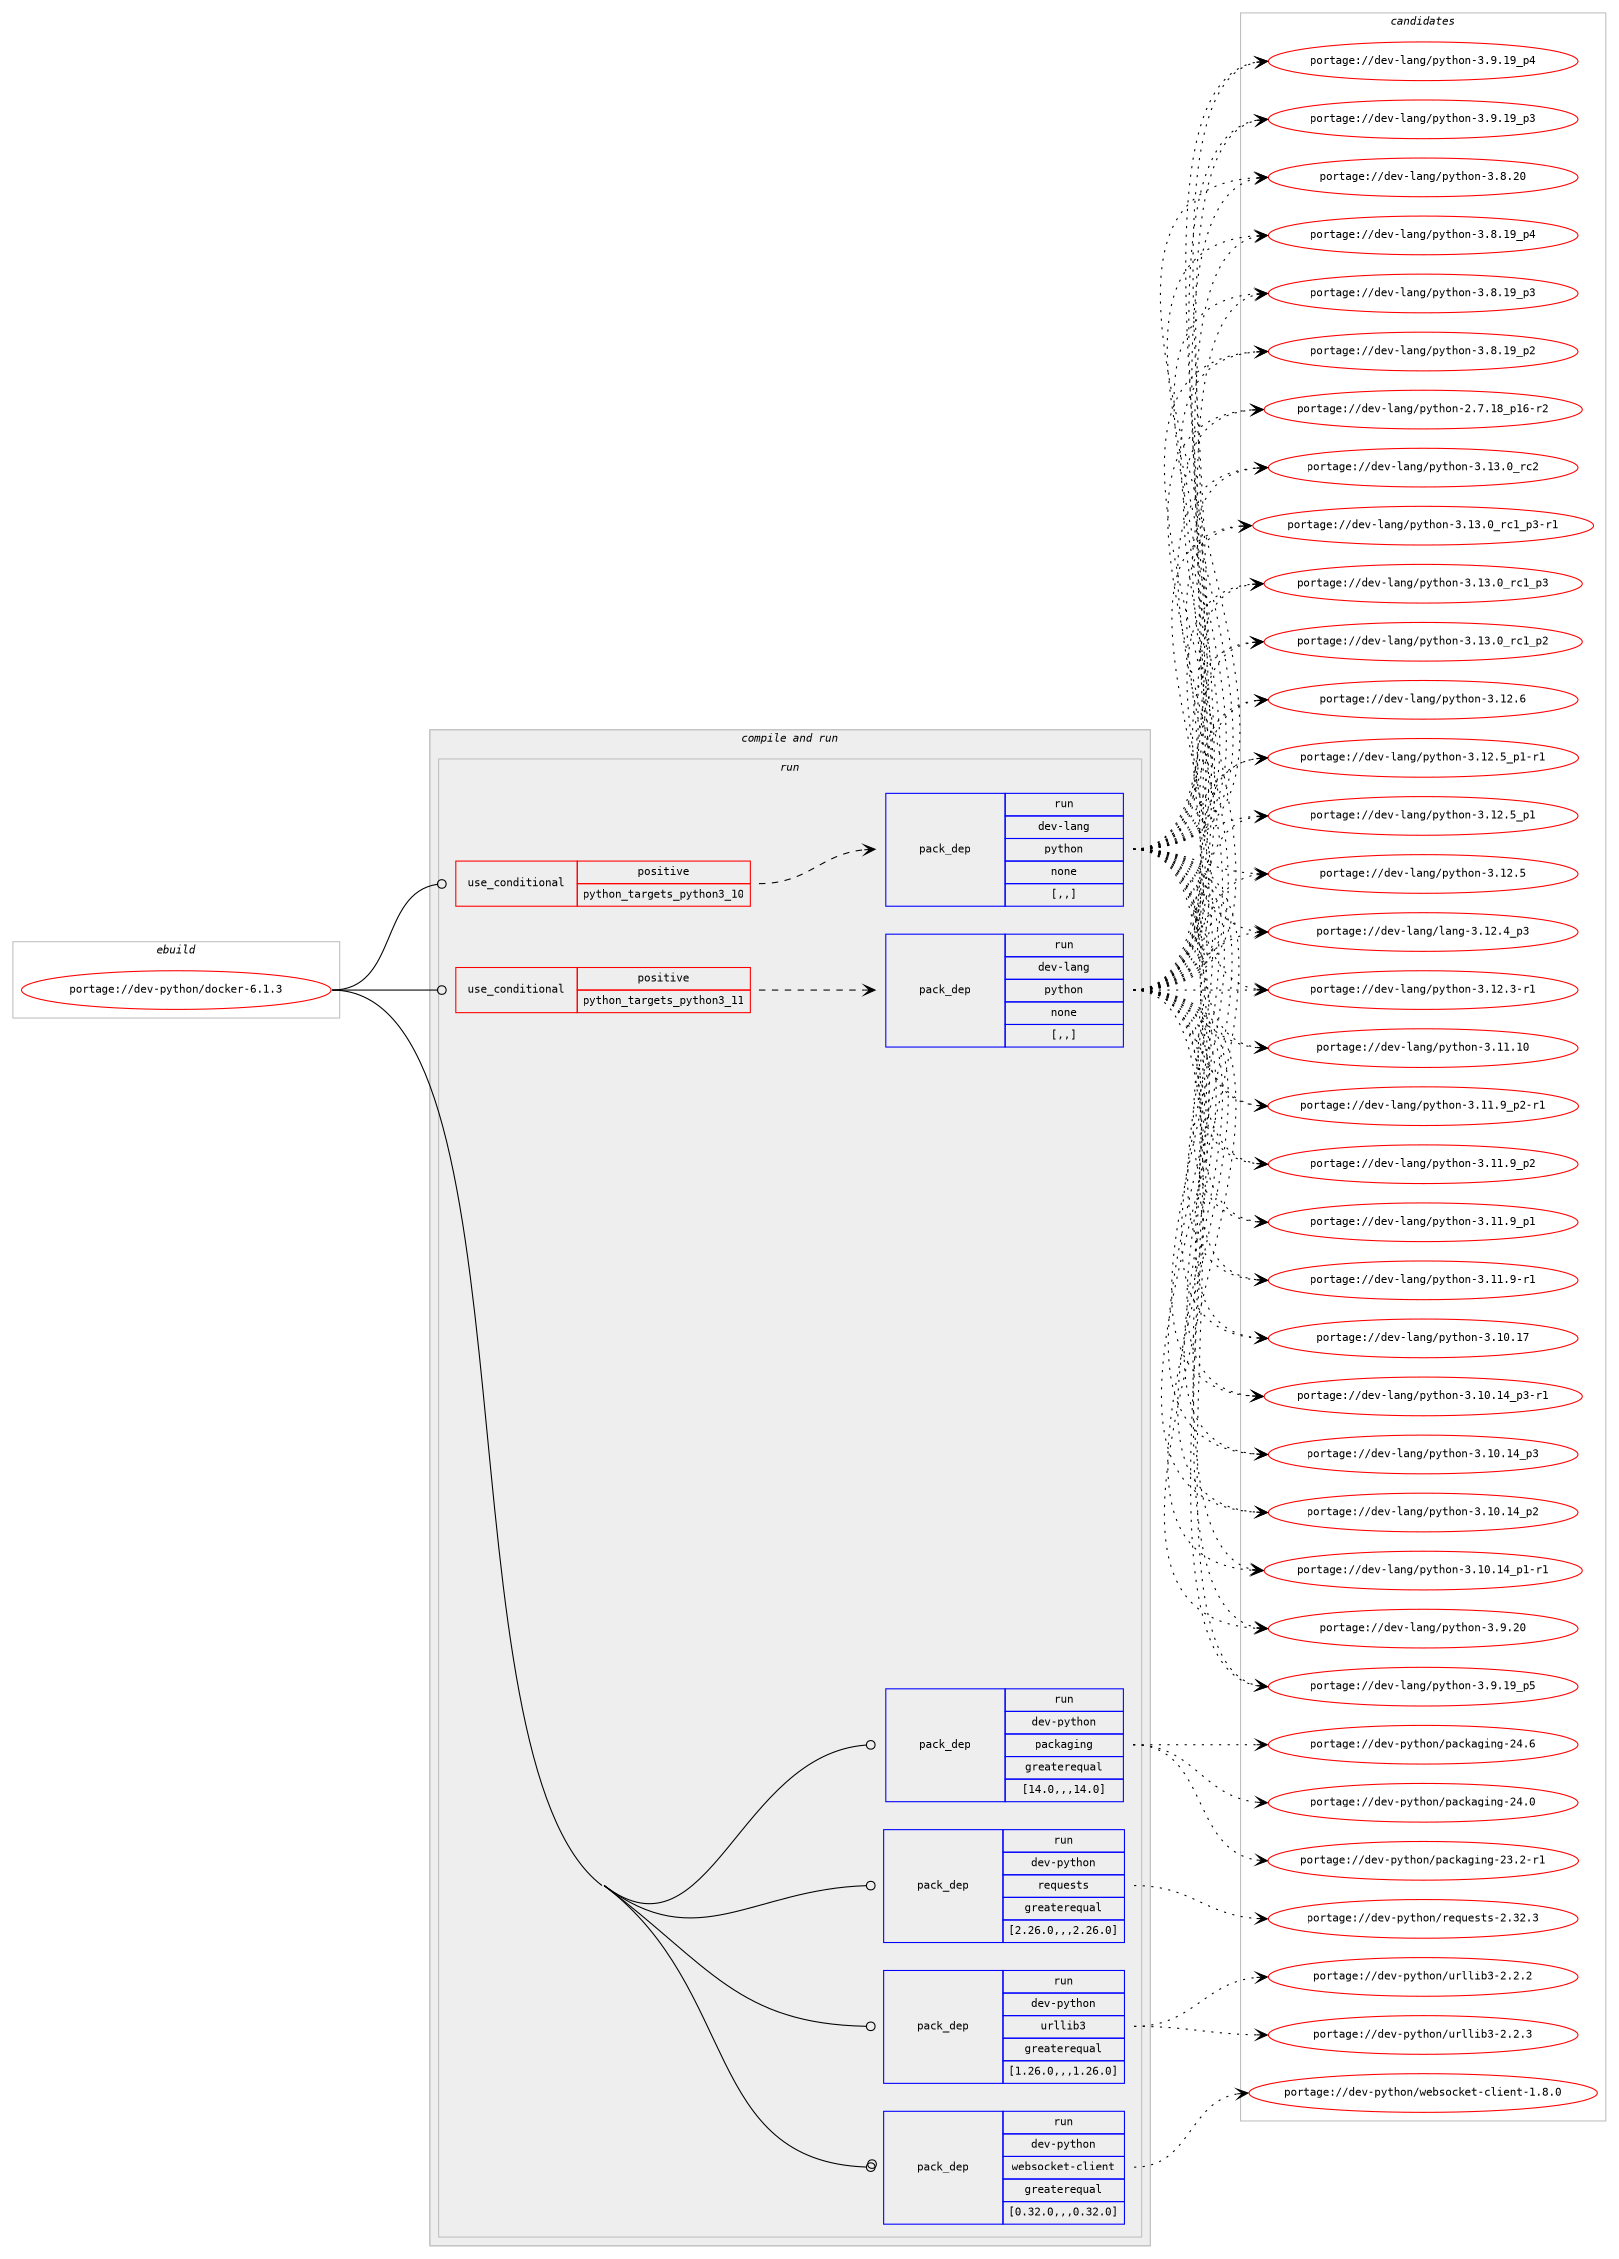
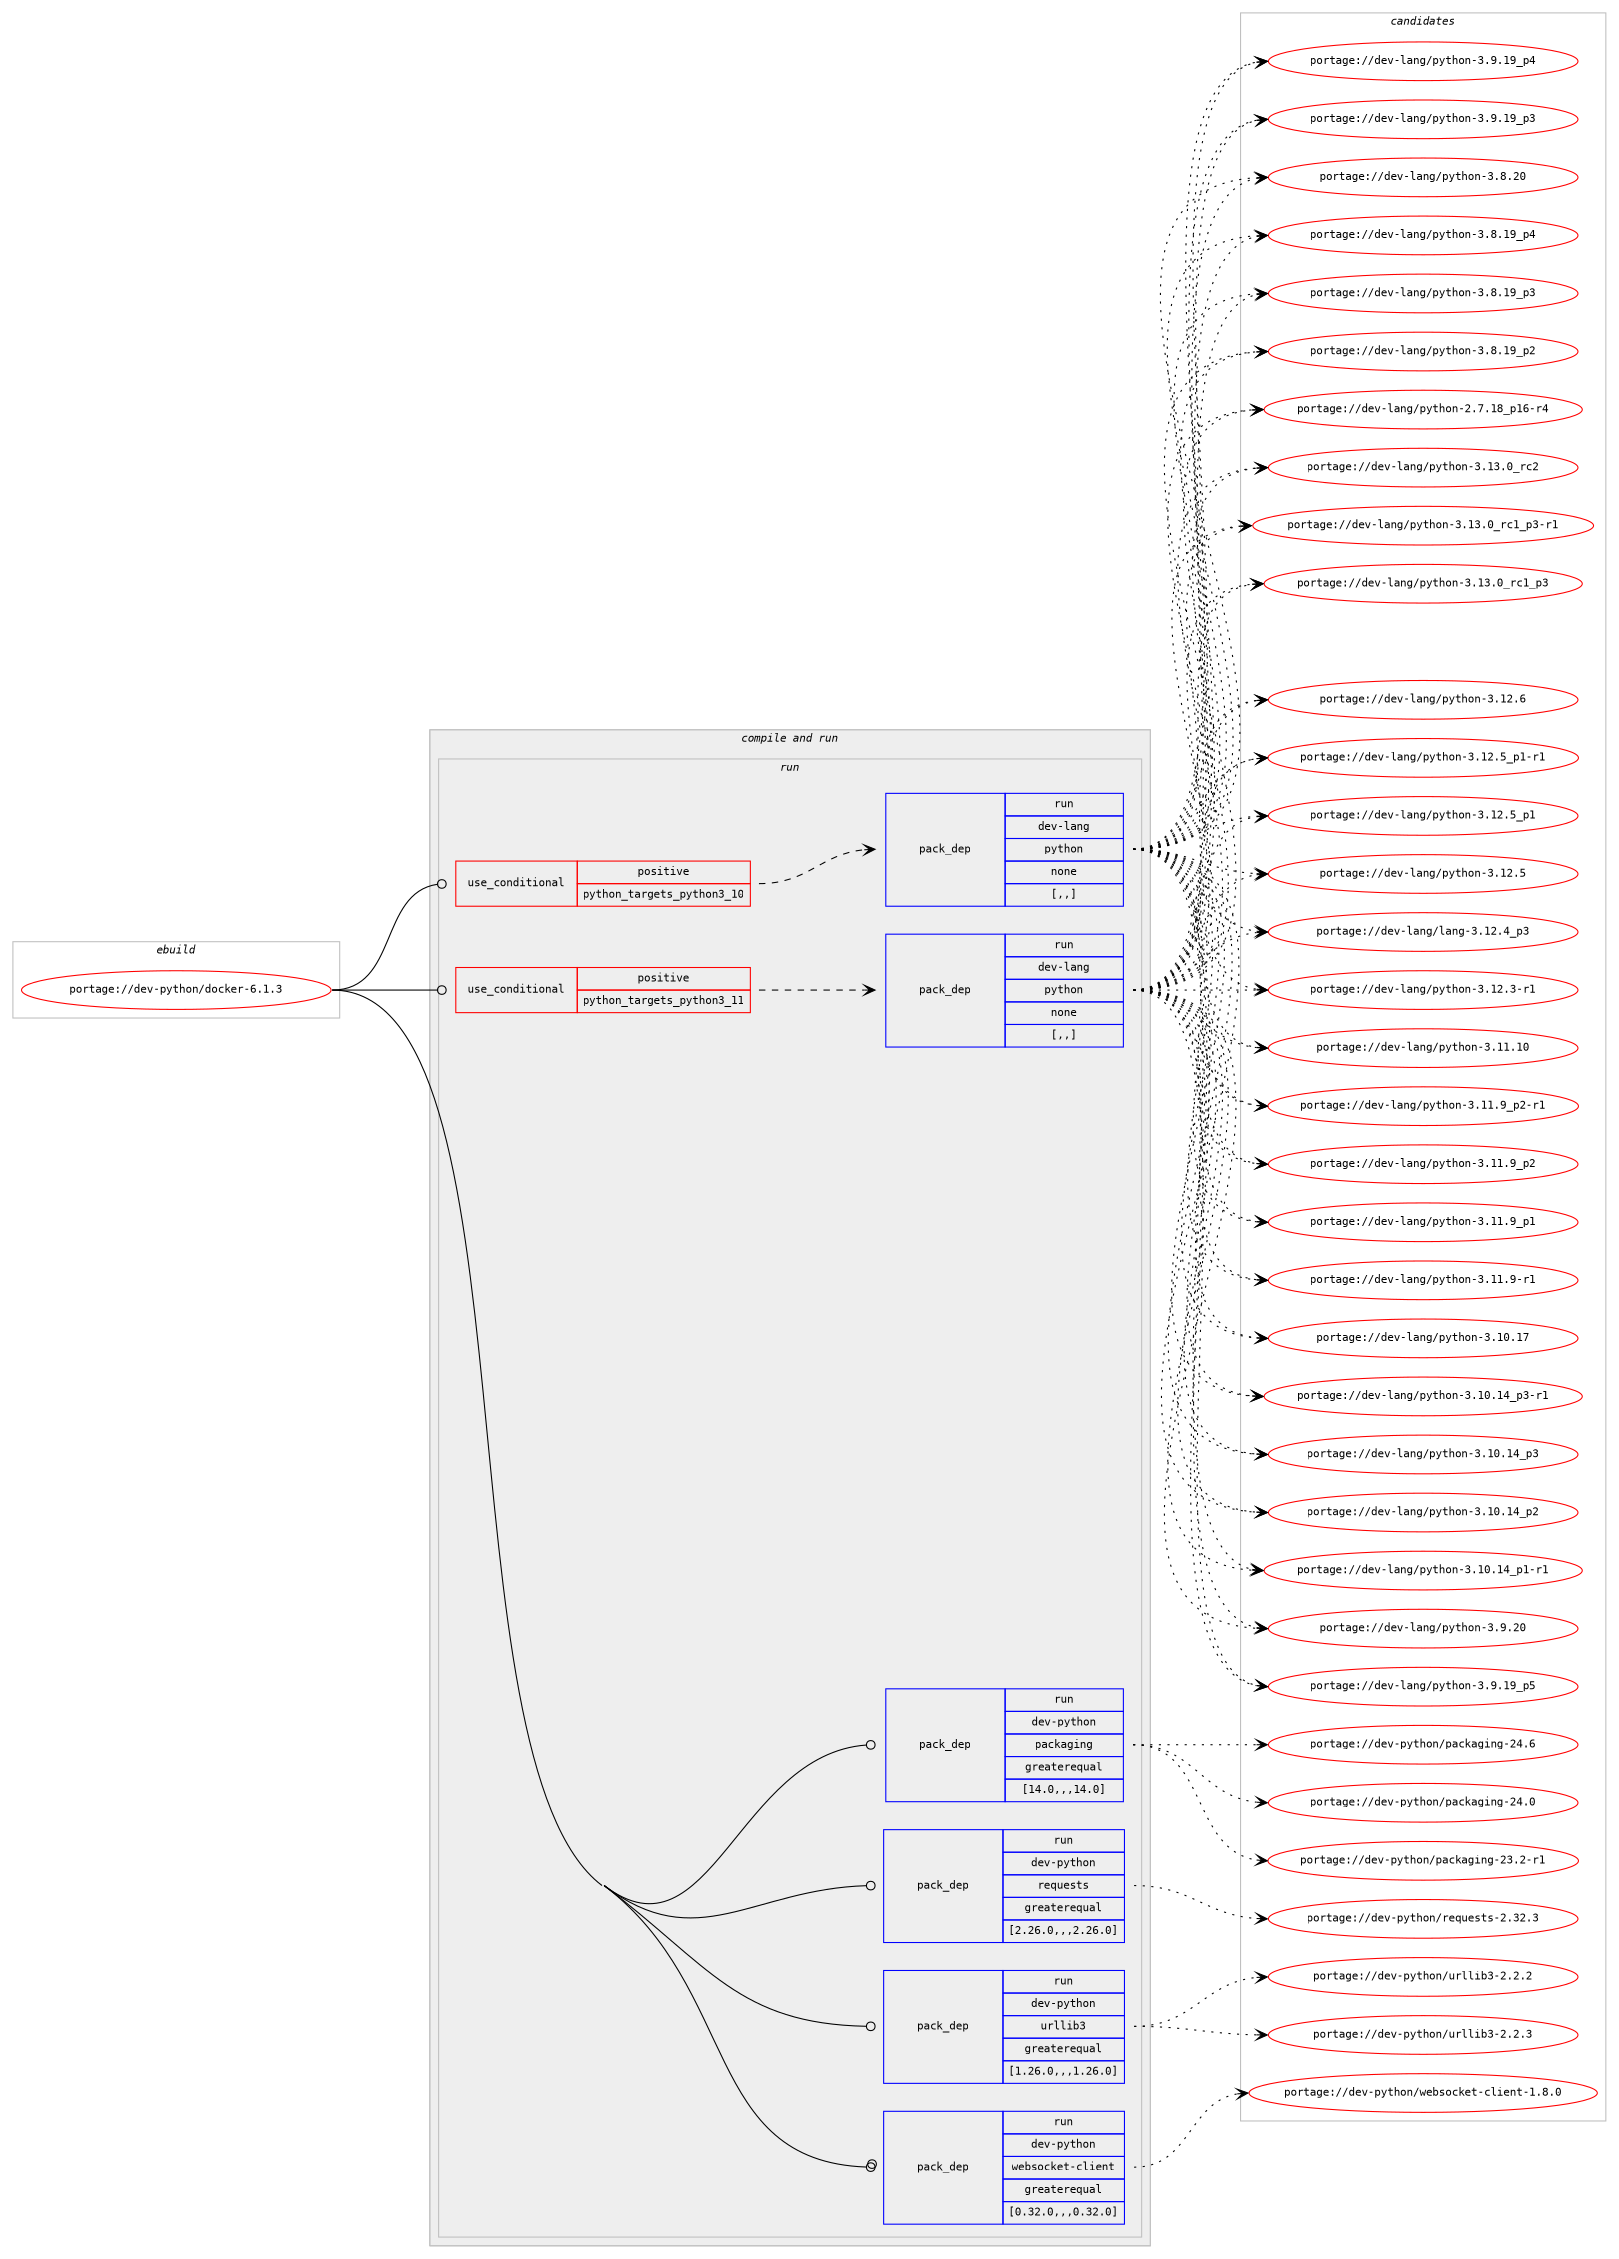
  digraph {
    compound=true
    concentrate=true
    fontname="DejaVu Sans Mono"
    fontsize=10
    newrank=true
    rankdir=LR
    ranksep=1.5
    node [color=red fontname="DejaVu Sans Mono" fontsize=10]
    edge [arrowhead=vee fontname="DejaVu Sans Mono" headport=w style=dotted tailport=e weight=100]
    n1 [label="portage://dev-python/docker-6.1.3" width=4]
    n2 [color=blue label=<<TABLE BORDER="0" CELLBORDER="1" CELLSPACING="0" CELLPADDING="4" WIDTH="220"><TR><TD ROWSPAN="6" CELLPADDING="30">pack_dep</TD></TR><TR><TD WIDTH="110">run</TD></TR><TR><TD>dev-lang</TD></TR><TR><TD>python</TD></TR><TR><TD>none</TD></TR><TR><TD>[,,]</TD></TR></TABLE>> shape=none]
    n3 [label=<<TABLE BORDER="0" CELLBORDER="1" CELLSPACING="0" CELLPADDING="4"><TR><TD ROWSPAN="3" CELLPADDING="10">use_conditional</TD></TR><TR><TD>positive</TD></TR><TR><TD>python_targets_python3_10</TD></TR></TABLE>> shape=none]
    n4 [color=blue label=<<TABLE BORDER="0" CELLBORDER="1" CELLSPACING="0" CELLPADDING="4" WIDTH="220"><TR><TD ROWSPAN="6" CELLPADDING="30">pack_dep</TD></TR><TR><TD WIDTH="110">run</TD></TR><TR><TD>dev-lang</TD></TR><TR><TD>python</TD></TR><TR><TD>none</TD></TR><TR><TD>[,,]</TD></TR></TABLE>> shape=none]
    n5 [label=<<TABLE BORDER="0" CELLBORDER="1" CELLSPACING="0" CELLPADDING="4"><TR><TD ROWSPAN="3" CELLPADDING="10">use_conditional</TD></TR><TR><TD>positive</TD></TR><TR><TD>python_targets_python3_11</TD></TR></TABLE>> shape=none]
    n6 [color=blue label=<<TABLE BORDER="0" CELLBORDER="1" CELLSPACING="0" CELLPADDING="4" WIDTH="220"><TR><TD ROWSPAN="6" CELLPADDING="30">pack_dep</TD></TR><TR><TD WIDTH="110">run</TD></TR><TR><TD>dev-python</TD></TR><TR><TD>packaging</TD></TR><TR><TD>greaterequal</TD></TR><TR><TD>[14.0,,,14.0]</TD></TR></TABLE>> shape=none]
    n7 [color=blue label=<<TABLE BORDER="0" CELLBORDER="1" CELLSPACING="0" CELLPADDING="4" WIDTH="220"><TR><TD ROWSPAN="6" CELLPADDING="30">pack_dep</TD></TR><TR><TD WIDTH="110">run</TD></TR><TR><TD>dev-python</TD></TR><TR><TD>requests</TD></TR><TR><TD>greaterequal</TD></TR><TR><TD>[2.26.0,,,2.26.0]</TD></TR></TABLE>> shape=none]
    n8 [color=blue label=<<TABLE BORDER="0" CELLBORDER="1" CELLSPACING="0" CELLPADDING="4" WIDTH="220"><TR><TD ROWSPAN="6" CELLPADDING="30">pack_dep</TD></TR><TR><TD WIDTH="110">run</TD></TR><TR><TD>dev-python</TD></TR><TR><TD>urllib3</TD></TR><TR><TD>greaterequal</TD></TR><TR><TD>[1.26.0,,,1.26.0]</TD></TR></TABLE>> shape=none]
    n9 [color=blue label=<<TABLE BORDER="0" CELLBORDER="1" CELLSPACING="0" CELLPADDING="4" WIDTH="220"><TR><TD ROWSPAN="6" CELLPADDING="30">pack_dep</TD></TR><TR><TD WIDTH="110">run</TD></TR><TR><TD>dev-python</TD></TR><TR><TD>websocket-client</TD></TR><TR><TD>greaterequal</TD></TR><TR><TD>[0.32.0,,,0.32.0]</TD></TR></TABLE>> shape=none]
    n10 [label="portage://dev-lang/python-3.13.0_rc2" width=4]
    n11 [label="portage://dev-lang/python-3.13.0_rc1_p3-r1" width=4]
    n12 [label="portage://dev-lang/python-3.13.0_rc1_p3" width=4]
-   n13 [label="portage://dev-lang/python-3.13.0_rc1_p2" width=4]
    n14 [label="portage://dev-lang/python-3.12.6" width=4]
    n15 [label="portage://dev-lang/python-3.12.5_p1-r1" width=4]
    n16 [label="portage://dev-lang/python-3.12.5_p1" width=4]
    n17 [label="portage://dev-lang/python-3.12.5" width=4]
    n18 [label="portage://dev-lang/lang-3.12.4_p3" width=4]
    n19 [label="portage://dev-lang/python-3.12.3-r1" width=4]
    n20 [label="portage://dev-lang/python-3.11.10" width=4]
    n21 [label="portage://dev-lang/python-3.11.9_p2-r1" width=4]
    n22 [label="portage://dev-lang/python-3.11.9_p2" width=4]
    n23 [label="portage://dev-lang/python-3.11.9_p1" width=4]
    n24 [label="portage://dev-lang/python-3.11.9-r1" width=4]
    n25 [label="portage://dev-lang/python-3.10.17" width=4]
    n26 [label="portage://dev-lang/python-3.10.14_p3-r1" width=4]
    n27 [label="portage://dev-lang/python-3.10.14_p3" width=4]
    n28 [label="portage://dev-lang/python-3.10.14_p2" width=4]
    n29 [label="portage://dev-lang/python-3.10.14_p1-r1" width=4]
    n30 [label="portage://dev-lang/python-3.9.20" width=4]
    n31 [label="portage://dev-lang/python-3.9.19_p5" width=4]
    n32 [label="portage://dev-lang/python-3.9.19_p4" width=4]
    n33 [label="portage://dev-lang/python-3.9.19_p3" width=4]
    n34 [label="portage://dev-lang/python-3.8.20" width=4]
    n35 [label="portage://dev-lang/python-3.8.19_p4" width=4]
    n36 [label="portage://dev-lang/python-3.8.19_p3" width=4]
    n37 [label="portage://dev-lang/python-3.8.19_p2" width=4]
-   n38 [label="portage://dev-lang/python-2.7.18_p16-r2" width=4]
+   n38 [label="portage://dev-lang/python-2.7.18_p16-r4" width=4]
    n39 [label="portage://dev-python/packaging-24.6" width=4]
    n40 [label="portage://dev-python/packaging-24.0" width=4]
    n41 [label="portage://dev-python/packaging-23.2-r1" width=4]
    n42 [label="portage://dev-python/urllib3-2.2.3" width=4]
    n43 [label="portage://dev-python/urllib3-2.2.2" width=4]
    n44 [label="portage://dev-python/requests-2.32.3" width=4]
    n45 [label="portage://dev-python/websocket-client-1.8.0" width=4]
    subgraph cluster_1 {
      color=gray
      label=<<i>ebuild</i>>
      n1
    }
    subgraph cluster_2 {
      color=gray
      label=<<i>dependencies</i>>
      subgraph cluster_3 {
        color=gray
        fillcolor="#eeeeee"
        label=<<i>compile</i>>
        style=filled
      }
      subgraph cluster_4 {
        color=gray
        fillcolor="#eeeeee"
        label=<<i>compile and run</i>>
        style=filled
      }
      subgraph cluster_5 {
        color=gray
        fillcolor="#eeeeee"
        label=<<i>run</i>>
        style=filled
        subgraph sub_6 {
          color=gray
          fillcolor="#eeeeee"
          label=<<i>run</i>>
          style=filled
          n3
          subgraph sub_7 {
            color=gray
            fillcolor="#eeeeee"
            label=<<i>run</i>>
            style=filled
            n2
          }
        }
        subgraph sub_8 {
          color=gray
          fillcolor="#eeeeee"
          label=<<i>run</i>>
          style=filled
          n5
          subgraph sub_9 {
            color=gray
            fillcolor="#eeeeee"
            label=<<i>run</i>>
            style=filled
            n4
          }
        }
        subgraph sub_10 {
          color=gray
          fillcolor="#eeeeee"
          label=<<i>run</i>>
          style=filled
          n6
        }
        subgraph sub_11 {
          color=gray
          fillcolor="#eeeeee"
          label=<<i>run</i>>
          style=filled
          n7
        }
        subgraph sub_12 {
          color=gray
          fillcolor="#eeeeee"
          label=<<i>run</i>>
          style=filled
          n8
        }
        subgraph sub_13 {
          color=gray
          fillcolor="#eeeeee"
          label=<<i>run</i>>
          style=filled
          n9
        }
      }
    }
    subgraph cluster_14 {
      color=gray
      label=<<i>candidates</i>>
      rank=same
      subgraph sub_15 {
        color=black
        label=<<i>candidates</i>>
        nodesep=1
        rank=same
        n10
        n11
        n12
-       n13
        n14
        n15
        n16
        n17
        n18
        n19
        n20
        n21
        n22
        n23
        n24
        n25
        n26
        n27
        n28
        n29
        n30
        n31
        n32
        n33
        n34
        n35
        n36
        n37
        n38
      }
      subgraph sub_16 {
        color=black
        label=<<i>candidates</i>>
        nodesep=1
        rank=same
        n10
        n11
        n12
-       n13
        n14
        n15
        n16
        n17
        n18
        n19
        n20
        n21
        n22
        n23
        n24
        n25
        n26
        n27
        n28
        n29
        n30
        n31
        n32
        n33
        n34
        n35
        n36
        n37
        n38
      }
      subgraph sub_17 {
        color=black
        label=<<i>candidates</i>>
        nodesep=1
        rank=same
        n39
        n40
        n41
      }
      subgraph sub_18 {
        color=black
        label=<<i>candidates</i>>
        nodesep=1
        rank=same
        n42
        n43
      }
      subgraph sub_19 {
        color=black
        label=<<i>candidates</i>>
        nodesep=1
        rank=same
        n44
      }
      subgraph sub_20 {
        color=black
        label=<<i>candidates</i>>
        nodesep=1
        rank=same
        n45
      }
    }
    n1 -> n3 [arrowhead=odot style=solid weight=20]
    n1 -> n5 [arrowhead=odot style=solid weight=20]
    n1 -> n6 [arrowhead=odot style=solid weight=20]
    n1 -> n7 [arrowhead=odot style=solid weight=20]
    n1 -> n8 [arrowhead=odot style=solid weight=20]
    n1 -> n9 [arrowhead=odot style=solid weight=20]
    n2 -> n10
    n2 -> n11
    n2 -> n12
-   n2 -> n13
    n2 -> n14
    n2 -> n15
    n2 -> n16
    n2 -> n17
    n2 -> n18
    n2 -> n19
    n2 -> n20
    n2 -> n21
    n2 -> n22
    n2 -> n23
    n2 -> n24
    n2 -> n25
    n2 -> n26
    n2 -> n27
    n2 -> n28
    n2 -> n29
    n2 -> n30
    n2 -> n31
    n2 -> n32
    n2 -> n33
    n2 -> n34
    n2 -> n35
    n2 -> n36
    n2 -> n37
    n2 -> n38
    n3 -> n2 [style=dashed weight=20]
    n4 -> n10
    n4 -> n11
    n4 -> n12
-   n4 -> n13
    n4 -> n14
    n4 -> n15
    n4 -> n16
    n4 -> n17
    n4 -> n18
    n4 -> n19
    n4 -> n20
    n4 -> n21
    n4 -> n22
    n4 -> n23
    n4 -> n24
    n4 -> n25
    n4 -> n26
    n4 -> n27
    n4 -> n28
    n4 -> n29
    n4 -> n30
    n4 -> n31
    n4 -> n32
    n4 -> n33
    n4 -> n34
    n4 -> n35
    n4 -> n36
    n4 -> n37
    n4 -> n38
    n5 -> n4 [style=dashed weight=20]
    n6 -> n39
    n6 -> n40
    n6 -> n41
    n7 -> n44
    n8 -> n42
    n8 -> n43
    n9 -> n45
  }
